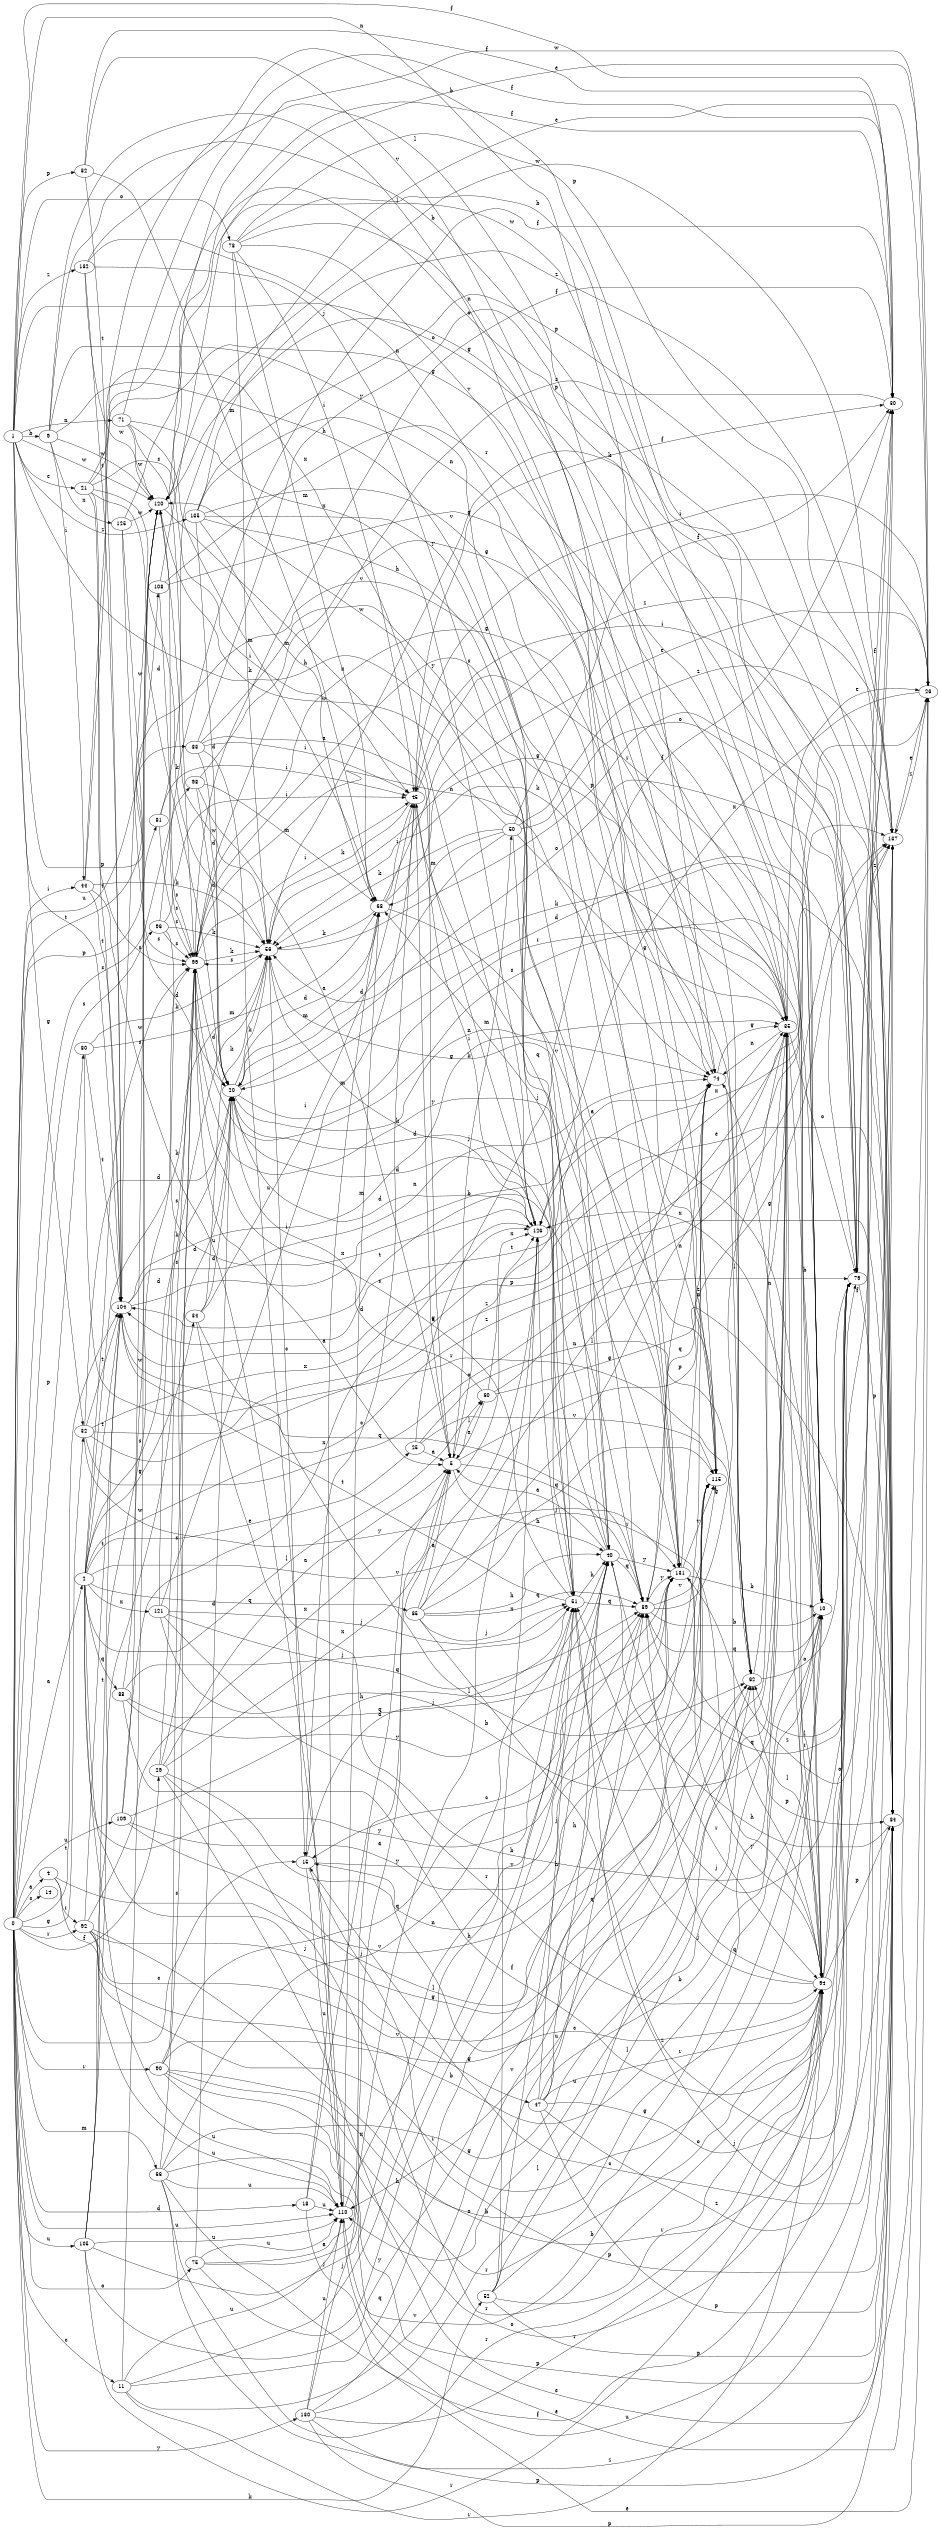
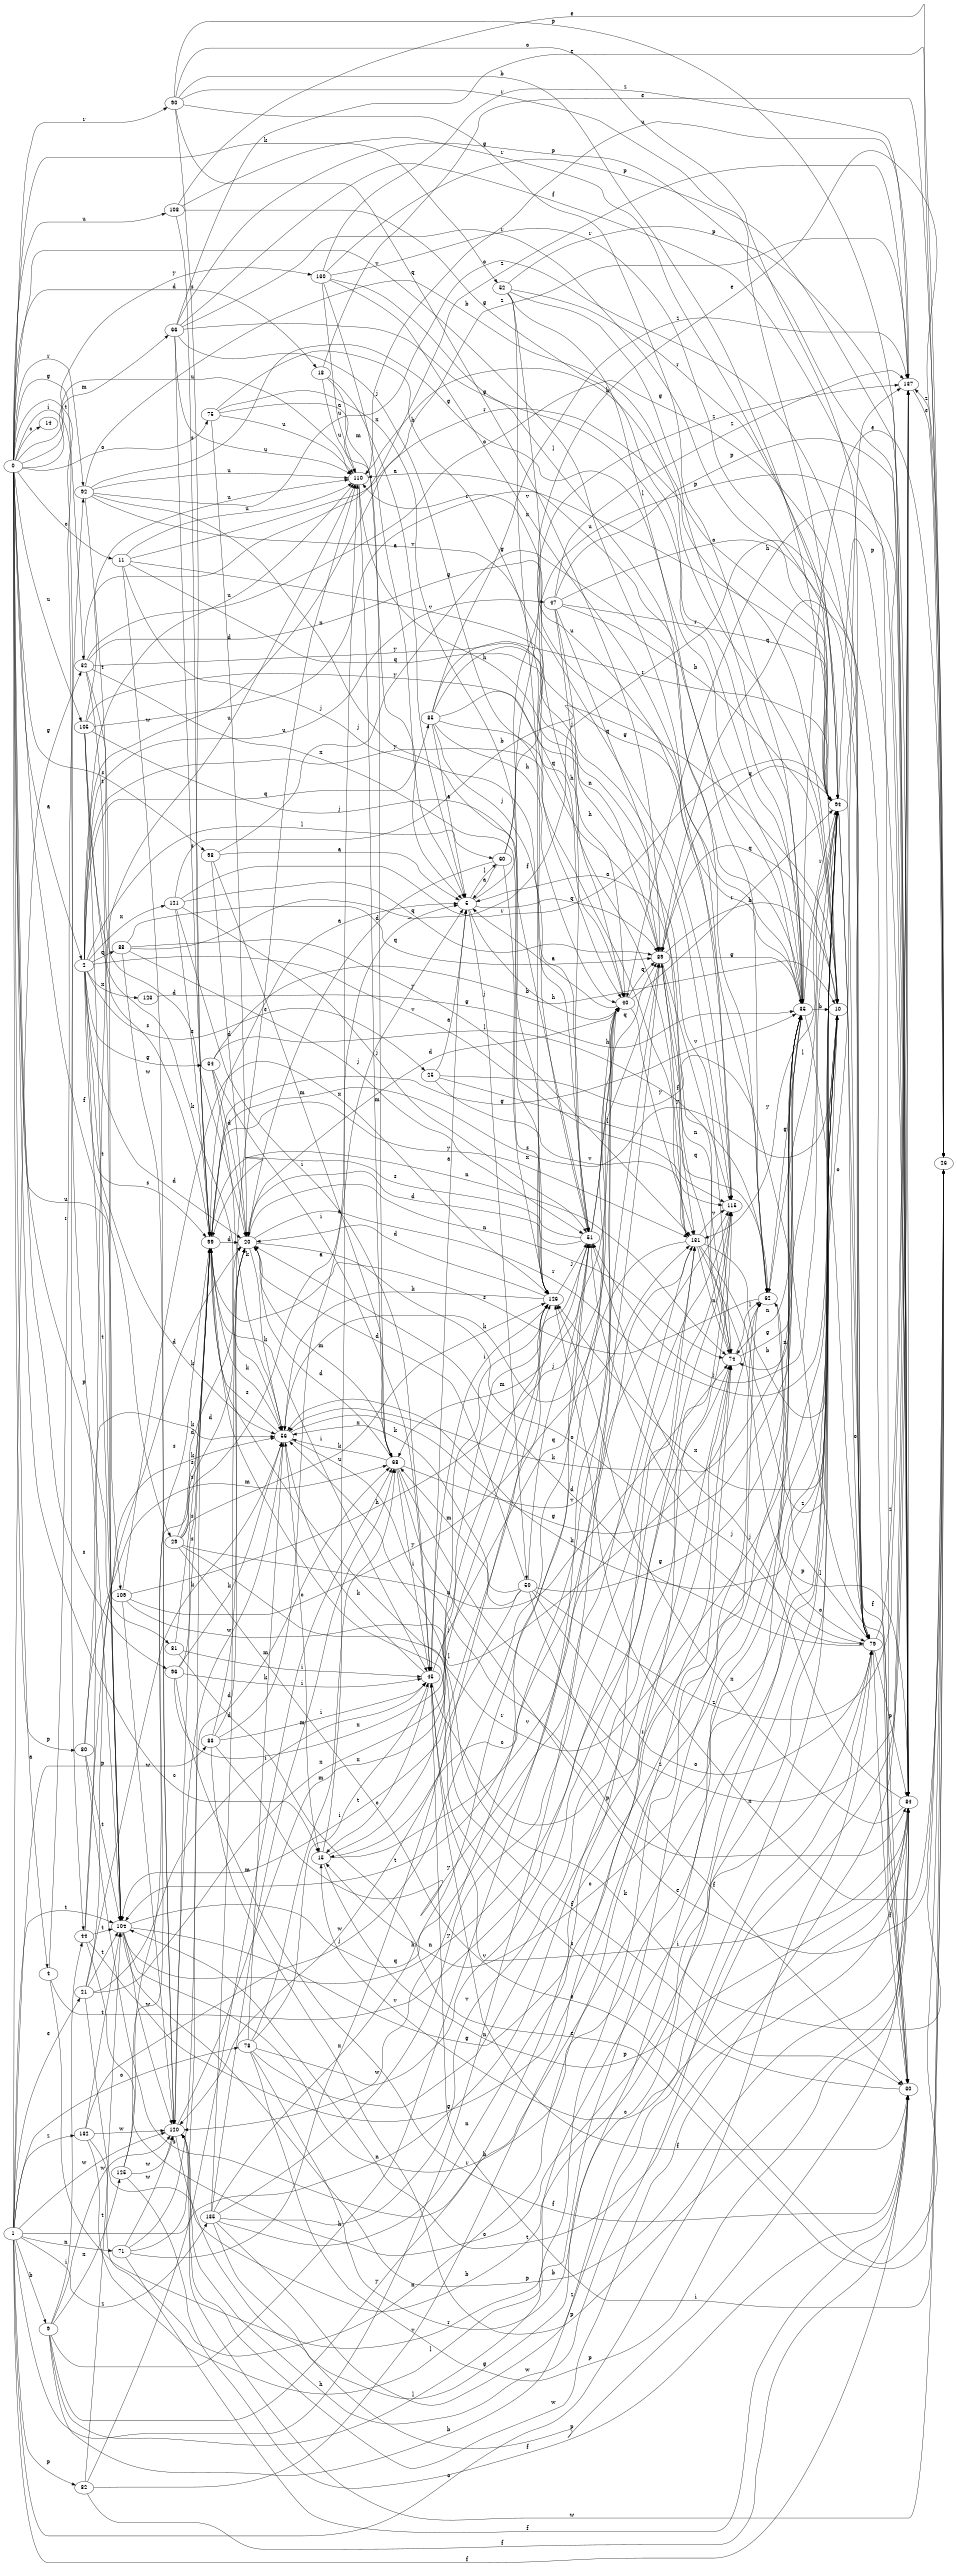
  strict digraph {
    rankdir=LR
    0
    2
    4
    11
    14
    15
    18
    29
    32
    44
    52
    66
    75
    80
    81
    90
    92
    96
    98
    104
    105
    108
    109
    110
    115
    130
    20
    25
    34
    47
    56
    60
    85
    88
    99
    121
+   123
    131
    137
    94
    120
    89
    51
    84
    5
    26
    68
    74
    126
    79
    35
    40
    62
    30
    45
    10
    1
    9
    21
    71
    78
    82
    83
    132
    135
    125
    50
    0 -> 2 [label=a]
    0 -> 4 [label=a]
    0 -> 11 [label=c]
    0 -> 14 [label=c]
    0 -> 15 [label=c]
    0 -> 18 [label=d]
    0 -> 29 [label=f]
    0 -> 32 [label=g]
    0 -> 44 [label=i]
    0 -> 52 [label=k]
    0 -> 66 [label=m]
    0 -> 75 [label=o]
    0 -> 80 [label=p]
    0 -> 81 [label=p]
    0 -> 90 [label=r]
    0 -> 92 [label=r]
    0 -> 96 [label=s]
    0 -> 98 [label=s]
    0 -> 104 [label=t]
    0 -> 105 [label=u]
    0 -> 108 [label=u]
    0 -> 109 [label=u]
    0 -> 110 [label=u]
    0 -> 115 [label=v]
    0 -> 130 [label=y]
    2 -> 104 [label=t]
    2 -> 110 [label=u]
    2 -> 115 [label=v]
    2 -> 20 [label=d]
    2 -> 25 [label=e]
    2 -> 34 [label=g]
    2 -> 47 [label=j]
    2 -> 56 [label=k]
    2 -> 60 [label=l]
    2 -> 85 [label=q]
    2 -> 88 [label=q]
    2 -> 99 [label=s]
    2 -> 121 [label=x]
+   2 -> 123 [label=x]
    2 -> 131 [label=y]
    2 -> 137 [label=z]
    4 -> 92 [label=r]
    4 -> 115 [label=v]
    4 -> 94 [label=r]
    11 -> 110 [label=u]
    11 -> 115 [label=v]
    11 -> 94 [label=r]
    11 -> 120 [label=w]
    11 -> 89 [label=q]
    11 -> 51 [label=j]
    15 -> 110 [label=u]
    15 -> 115 [label=v]
    15 -> 51 [label=j]
    15 -> 84 [label=p]
    18 -> 110 [label=u]
    18 -> 5 [label=a]
    18 -> 26 [label=e]
    18 -> 68 [label=m]
    29 -> 20 [label=d]
    29 -> 99 [label=s]
    29 -> 94 [label=r]
    29 -> 5 [label=a]
    29 -> 26 [label=e]
    29 -> 74 [label=n]
    29 -> 126 [label=x]
    32 -> 104 [label=t]
    32 -> 20 [label=d]
    32 -> 131 [label=y]
    32 -> 137 [label=z]
    32 -> 126 [label=x]
    32 -> 79 [label=o]
    32 -> 35 [label=g]
    44 -> 104 [label=t]
    44 -> 110 [label=u]
    44 -> 56 [label=k]
    44 -> 79 [label=o]
    44 -> 35 [label=g]
    52 -> 94 [label=r]
    52 -> 84 [label=p]
    52 -> 126 [label=x]
    52 -> 35 [label=g]
    52 -> 40 [label=h]
    52 -> 62 [label=l]
    66 -> 110 [label=u]
    66 -> 99 [label=s]
    66 -> 94 [label=r]
    66 -> 51 [label=j]
    66 -> 84 [label=p]
    66 -> 26 [label=e]
    66 -> 35 [label=g]
    66 -> 30 [label=f]
    75 -> 110 [label=u]
    75 -> 20 [label=d]
    75 -> 5 [label=a]
    75 -> 126 [label=x]
    75 -> 40 [label=h]
    80 -> 104 [label=t]
    80 -> 56 [label=k]
    80 -> 94 [label=r]
    80 -> 68 [label=m]
    81 -> 99 [label=s]
    81 -> 26 [label=e]
    81 -> 45 [label=i]
    90 -> 99 [label=s]
    90 -> 94 [label=r]
    90 -> 89 [label=q]
    90 -> 84 [label=p]
    90 -> 79 [label=o]
    90 -> 35 [label=g]
    90 -> 10 [label=b]
    92 -> 104 [label=t]
    92 -> 110 [label=u]
    92 -> 115 [label=v]
    92 -> 126 [label=x]
    92 -> 79 [label=o]
    92 -> 35 [label=g]
    92 -> 10 [label=b]
    96 -> 56 [label=k]
    96 -> 99 [label=s]
    96 -> 126 [label=x]
    96 -> 30 [label=f]
    96 -> 45 [label=i]
    98 -> 20 [label=d]
    98 -> 5 [label=a]
    98 -> 68 [label=m]
    98 -> 35 [label=g]
    104 -> 120 [label=w]
    104 -> 89 [label=q]
    104 -> 84 [label=p]
    104 -> 74 [label=n]
    104 -> 35 [label=g]
    104 -> 10 [label=b]
    105 -> 104 [label=t]
    105 -> 110 [label=u]
    105 -> 56 [label=k]
    105 -> 99 [label=s]
    105 -> 131 [label=y]
    105 -> 94 [label=r]
    105 -> 51 [label=j]
    108 -> 99 [label=s]
    108 -> 94 [label=r]
    108 -> 26 [label=e]
    108 -> 35 [label=g]
    109 -> 131 [label=y]
    109 -> 120 [label=w]
    109 -> 126 [label=x]
    109 -> 40 [label=h]
    109 -> 62 [label=l]
    110 -> 68 [label=m]
    110 -> 40 [label=h]
    110 -> 10 [label=b]
    130 -> 110 [label=u]
    130 -> 115 [label=v]
    130 -> 137 [label=z]
    130 -> 94 [label=r]
    130 -> 84 [label=p]
    130 -> 5 [label=a]
    130 -> 62 [label=l]
    20 -> 56 [label=k]
    20 -> 94 [label=r]
    20 -> 68 [label=m]
    20 -> 74 [label=n]
    20 -> 79 [label=o]
    25 -> 115 [label=v]
    25 -> 5 [label=a]
    25 -> 62 [label=l]
    25 -> 30 [label=f]
    34 -> 20 [label=d]
    34 -> 56 [label=k]
    34 -> 62 [label=l]
    34 -> 45 [label=i]
    34 -> 10 [label=b]
    47 -> 137 [label=z]
    47 -> 94 [label=r]
    47 -> 89 [label=q]
    47 -> 51 [label=j]
    47 -> 84 [label=p]
    47 -> 79 [label=o]
    47 -> 40 [label=h]
    47 -> 10 [label=b]
    56 -> 15 [label=c]
    56 -> 99 [label=s]
    56 -> 120 [label=w]
    56 -> 84 [label=p]
    56 -> 35 [label=g]
    60 -> 20 [label=d]
    60 -> 137 [label=z]
    60 -> 5 [label=a]
    60 -> 26 [label=e]
    60 -> 126 [label=x]
    85 -> 137 [label=z]
    85 -> 94 [label=r]
    85 -> 89 [label=q]
    85 -> 51 [label=j]
    85 -> 5 [label=a]
    85 -> 74 [label=n]
    85 -> 35 [label=g]
    85 -> 40 [label=h]
    88 -> 131 [label=y]
    88 -> 120 [label=w]
    88 -> 89 [label=q]
    88 -> 51 [label=j]
    88 -> 30 [label=f]
    99 -> 20 [label=d]
    99 -> 56 [label=k]
    99 -> 131 [label=y]
    99 -> 5 [label=a]
    99 -> 74 [label=n]
    99 -> 35 [label=g]
    99 -> 30 [label=f]
    99 -> 45 [label=i]
    121 -> 99 [label=s]
    121 -> 94 [label=r]
    121 -> 89 [label=q]
    121 -> 51 [label=j]
    121 -> 45 [label=i]
    121 -> 10 [label=b]
+   123 -> 35 [label=g]
    131 -> 15 [label=c]
    131 -> 115 [label=v]
    131 -> 56 [label=k]
    131 -> 137 [label=z]
    131 -> 84 [label=p]
    131 -> 74 [label=n]
    131 -> 10 [label=b]
    137 -> 110 [label=u]
    137 -> 120 [label=w]
    137 -> 26 [label=e]
    94 -> 15 [label=c]
    94 -> 131 [label=y]
    94 -> 89 [label=q]
    94 -> 51 [label=j]
    94 -> 84 [label=p]
    94 -> 74 [label=n]
    94 -> 79 [label=o]
    94 -> 62 [label=l]
    94 -> 30 [label=f]
    120 -> 99 [label=s]
    120 -> 126 [label=x]
    120 -> 35 [label=g]
    89 -> 104 [label=t]
    89 -> 115 [label=v]
    89 -> 131 [label=y]
    89 -> 74 [label=n]
    89 -> 35 [label=g]
    89 -> 10 [label=b]
    51 -> 104 [label=t]
    51 -> 20 [label=d]
    51 -> 99 [label=s]
    51 -> 120 [label=w]
    51 -> 89 [label=q]
    51 -> 40 [label=h]
    84 -> 15 [label=c]
    84 -> 104 [label=t]
    84 -> 51 [label=j]
    84 -> 126 [label=x]
    84 -> 40 [label=h]
    84 -> 45 [label=i]
    5 -> 60 [label=l]
    5 -> 89 [label=q]
    5 -> 84 [label=p]
    5 -> 40 [label=h]
    5 -> 50 [label=j]
    26 -> 56 [label=k]
    26 -> 137 [label=z]
    26 -> 120 [label=w]
    26 -> 126 [label=x]
    26 -> 45 [label=i]
    68 -> 115 [label=v]
    68 -> 20 [label=d]
    68 -> 56 [label=k]
    68 -> 137 [label=z]
    68 -> 26 [label=e]
    68 -> 45 [label=i]
    74 -> 89 [label=q]
    74 -> 5 [label=a]
    74 -> 35 [label=g]
    74 -> 62 [label=l]
    126 -> 20 [label=d]
    126 -> 56 [label=k]
    126 -> 51 [label=j]
    126 -> 45 [label=i]
    79 -> 20 [label=d]
    79 -> 137 [label=z]
    79 -> 120 [label=w]
    79 -> 89 [label=q]
    79 -> 51 [label=j]
    79 -> 84 [label=p]
    79 -> 62 [label=l]
    79 -> 30 [label=f]
    35 -> 110 [label=u]
    35 -> 56 [label=k]
    35 -> 94 [label=r]
    35 -> 26 [label=e]
    35 -> 74 [label=n]
    35 -> 79 [label=o]
    35 -> 10 [label=b]
    40 -> 20 [label=d]
    40 -> 131 [label=y]
    40 -> 94 [label=r]
    40 -> 89 [label=q]
    40 -> 5 [label=a]
    40 -> 68 [label=m]
    62 -> 110 [label=u]
    62 -> 99 [label=s]
    62 -> 79 [label=o]
    62 -> 35 [label=g]
    30 -> 99 [label=s]
    45 -> 15 [label=c]
    45 -> 56 [label=k]
    45 -> 94 [label=r]
    45 -> 89 [label=q]
    45 -> 5 [label=a]
    45 -> 30 [label=f]
    10 -> 56 [label=k]
    10 -> 99 [label=s]
    10 -> 89 [label=q]
    10 -> 126 [label=x]
    1 -> 32 [label=g]
    1 -> 104 [label=t]
    1 -> 120 [label=w]
    1 -> 74 [label=n]
    1 -> 79 [label=o]
    1 -> 40 [label=h]
    1 -> 30 [label=f]
    1 -> 9 [label=b]
    1 -> 21 [label=e]
    1 -> 71 [label=n]
    1 -> 78 [label=o]
    1 -> 82 [label=p]
    1 -> 83 [label=p]
    1 -> 132 [label=z]
    1 -> 135 [label=z]
    9 -> 44 [label=i]
    9 -> 131 [label=y]
    9 -> 120 [label=w]
    9 -> 40 [label=h]
    9 -> 62 [label=l]
    9 -> 10 [label=b]
    9 -> 125 [label=x]
    21 -> 104 [label=t]
    21 -> 20 [label=d]
    21 -> 56 [label=k]
-   21 -> 99 [label=s]
    21 -> 126 [label=x]
    21 -> 45 [label=i]
    21 -> 10 [label=b]
    71 -> 99 [label=s]
    71 -> 120 [label=w]
    71 -> 68 [label=m]
    71 -> 126 [label=x]
    71 -> 30 [label=f]
    78 -> 115 [label=v]
    78 -> 56 [label=k]
    78 -> 84 [label=p]
    78 -> 68 [label=m]
    78 -> 74 [label=n]
    78 -> 45 [label=i]
    78 -> 10 [label=b]
    82 -> 104 [label=t]
    82 -> 115 [label=v]
    82 -> 68 [label=m]
    82 -> 30 [label=f]
    83 -> 110 [label=u]
    83 -> 20 [label=d]
    83 -> 131 [label=y]
    83 -> 84 [label=p]
    83 -> 5 [label=a]
    83 -> 45 [label=i]
    132 -> 104 [label=t]
    132 -> 120 [label=w]
    132 -> 51 [label=j]
    132 -> 74 [label=n]
    132 -> 62 [label=l]
    135 -> 115 [label=v]
    135 -> 20 [label=d]
    135 -> 131 [label=y]
    135 -> 137 [label=z]
    135 -> 84 [label=p]
    135 -> 68 [label=m]
    135 -> 74 [label=n]
    135 -> 40 [label=h]
    125 -> 20 [label=d]
    125 -> 99 [label=s]
    125 -> 120 [label=w]
    125 -> 30 [label=f]
    50 -> 20 [label=d]
    50 -> 56 [label=k]
    50 -> 137 [label=z]
    50 -> 120 [label=w]
    50 -> 51 [label=j]
    50 -> 68 [label=m]
    50 -> 79 [label=o]
    50 -> 35 [label=g]
    50 -> 30 [label=f]
  }
